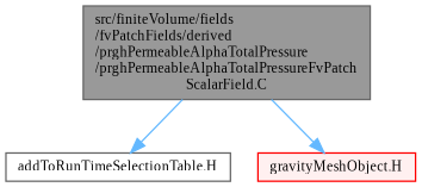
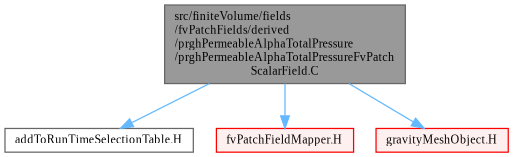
  digraph {
    fontname="Liberation Serif"
    node [color=red fillcolor="#FFF0F0" fontname="Liberation Serif" fontsize=10 shape=box style=filled]
    edge [color=steelblue1 fontname="Liberation Serif" fontsize=10 labelfontname=Helvetica labelfontsize=10 style=solid]
    n1 [color=gray40 fillcolor=grey60 fontcolor=black height=0.2 label="src/finiteVolume/fields\l/fvPatchFields/derived\l/prghPermeableAlphaTotalPressure\l/prghPermeableAlphaTotalPressureFvPatch\lScalarField.C" width=0.4]
    n2 [color=grey40 fillcolor=white height=0.2 label="addToRunTimeSelectionTable.H" width=0.4]
+   n3 [height=0.2 label="fvPatchFieldMapper.H" width=0.4]
    n4 [height=0.2 label="gravityMeshObject.H" width=0.4]
    n1 -> n2
+   n1 -> n3
    n1 -> n4
  }
